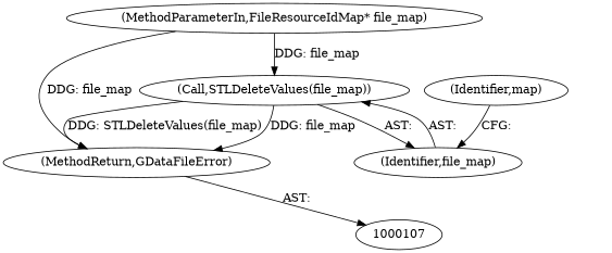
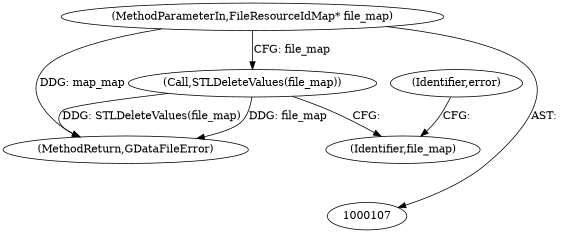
  digraph {
    n1 [label="(MethodParameterIn,FileResourceIdMap* file_map)"]
    n2 [label="(Call,STLDeleteValues(file_map))"]
    n3 [label="(MethodReturn,GDataFileError)"]
    n4 [label=1000107]
    n5 [label="(Identifier,file_map)"]
-   n6 [label="(Identifier,map)"]
-   n1 -> n2 [label="DDG: file_map"]
-   n1 -> n3 [label="DDG: file_map"]
-   n3 -> n4 [label="AST: "]
+   n6 [label="(Identifier,error)"]
+   n1 -> n2 [label="CFG: file_map"]
+   n1 -> n3 [label="DDG: map_map"]
+   n1 -> n4 [label="AST: "]
    n2 -> n3 [label="DDG: STLDeleteValues(file_map)"]
    n2 -> n3 [label="DDG: file_map"]
-   n2 -> n5 [label="AST: "]
-   n5 -> n2 [label="AST: "]
+   n2 -> n5 [label="CFG: "]
    n6 -> n5 [label="CFG: "]
  }
